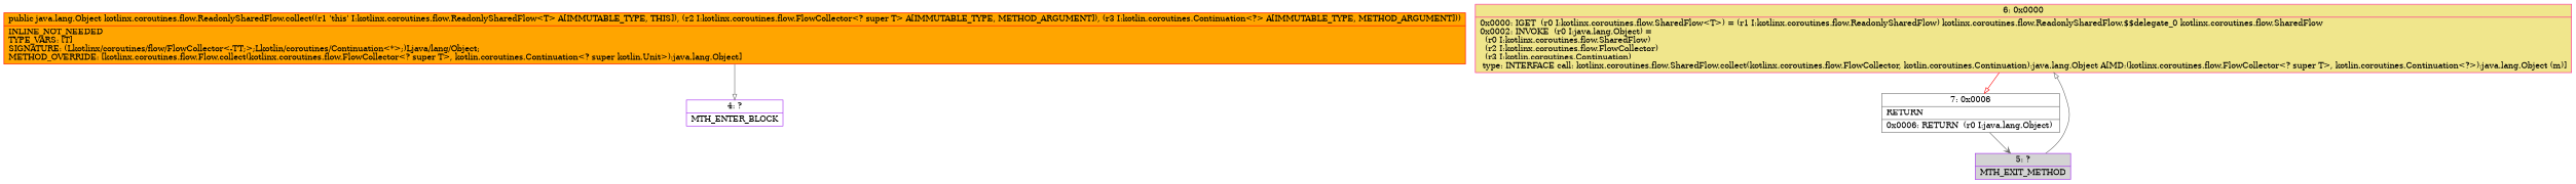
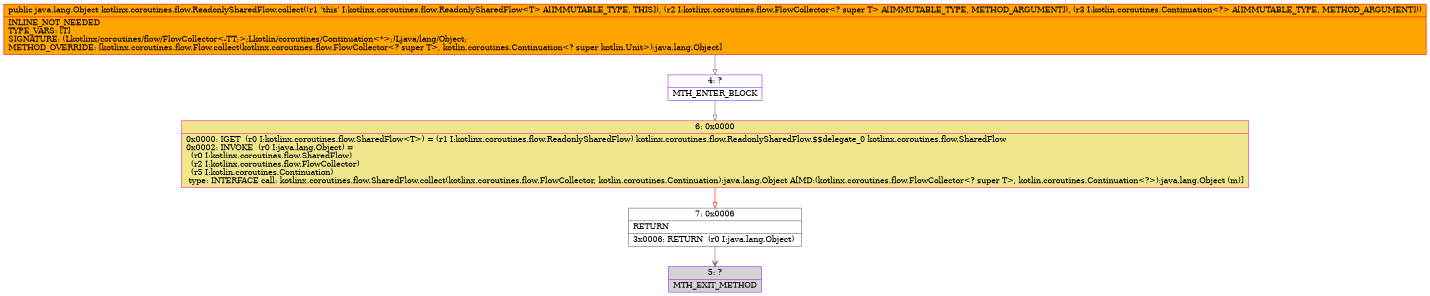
  digraph {
    fontname="DejaVu Serif"
    node [color=purple fillcolor=white fontname="DejaVu Serif" shape=record style=filled]
    edge [arrowhead=onormal color=gray40 fontname="DejaVu Serif"]
    n1 [label="{4\:\ ?|MTH_ENTER_BLOCK\l}"]
-   n2 [color=deeppink fillcolor=khaki label="{6\:\ 0x0000|0x0000: IGET  (r0 I:kotlinx.coroutines.flow.SharedFlow\<T\>) = (r1 I:kotlinx.coroutines.flow.ReadonlySharedFlow) kotlinx.coroutines.flow.ReadonlySharedFlow.$$delegate_0 kotlinx.coroutines.flow.SharedFlow \l0x0002: INVOKE  (r0 I:java.lang.Object) = \l  (r0 I:kotlinx.coroutines.flow.SharedFlow)\l  (r2 I:kotlinx.coroutines.flow.FlowCollector)\l  (r3 I:kotlin.coroutines.Continuation)\l type: INTERFACE call: kotlinx.coroutines.flow.SharedFlow.collect(kotlinx.coroutines.flow.FlowCollector, kotlin.coroutines.Continuation):java.lang.Object A[MD:(kotlinx.coroutines.flow.FlowCollector\<? super T\>, kotlin.coroutines.Continuation\<?\>):java.lang.Object (m)]\l}"]
-   n3 [color=gray40 label="{7\:\ 0x0006|RETURN\l|0x0006: RETURN  (r0 I:java.lang.Object) \l}"]
+   n2 [color=deeppink fillcolor=khaki label="{6\:\ 0x0000|0x0000: IGET  (r0 I:kotlinx.coroutines.flow.SharedFlow\<T\>) = (r1 I:kotlinx.coroutines.flow.ReadonlySharedFlow) kotlinx.coroutines.flow.ReadonlySharedFlow.$$delegate_0 kotlinx.coroutines.flow.SharedFlow \l0x0002: INVOKE  (r0 I:java.lang.Object) = \l  (r0 I:kotlinx.coroutines.flow.SharedFlow)\l  (r2 I:kotlinx.coroutines.flow.FlowCollector)\l  (r5 I:kotlin.coroutines.Continuation)\l type: INTERFACE call: kotlinx.coroutines.flow.SharedFlow.collect(kotlinx.coroutines.flow.FlowCollector, kotlin.coroutines.Continuation):java.lang.Object A[MD:(kotlinx.coroutines.flow.FlowCollector\<? super T\>, kotlin.coroutines.Continuation\<?\>):java.lang.Object (m)]\l}"]
+   n3 [color=gray40 label="{7\:\ 0x0006|RETURN\l|3x0006: RETURN  (r0 I:java.lang.Object) \l}"]
    n4 [fillcolor=lightgrey label="{5\:\ ?|MTH_EXIT_METHOD\l}"]
    n5 [color=red fillcolor=orange label="{public java.lang.Object kotlinx.coroutines.flow.ReadonlySharedFlow.collect((r1 'this' I:kotlinx.coroutines.flow.ReadonlySharedFlow\<T\> A[IMMUTABLE_TYPE, THIS]), (r2 I:kotlinx.coroutines.flow.FlowCollector\<? super T\> A[IMMUTABLE_TYPE, METHOD_ARGUMENT]), (r3 I:kotlin.coroutines.Continuation\<?\> A[IMMUTABLE_TYPE, METHOD_ARGUMENT]))  | INLINE_NOT_NEEDED\lTYPE_VARS: [T]\lSIGNATURE: (Lkotlinx\/coroutines\/flow\/FlowCollector\<\-TT;\>;Lkotlin\/coroutines\/Continuation\<*\>;)Ljava\/lang\/Object;\lMETHOD_OVERRIDE: [kotlinx.coroutines.flow.Flow.collect(kotlinx.coroutines.flow.FlowCollector\<? super T\>, kotlin.coroutines.Continuation\<? super kotlin.Unit\>):java.lang.Object]\l}"]
-   n4 -> n2
+   n1 -> n2
    n2 -> n3 [color=red]
    n3 -> n4 [arrowhead=vee]
    n5 -> n1
  }
